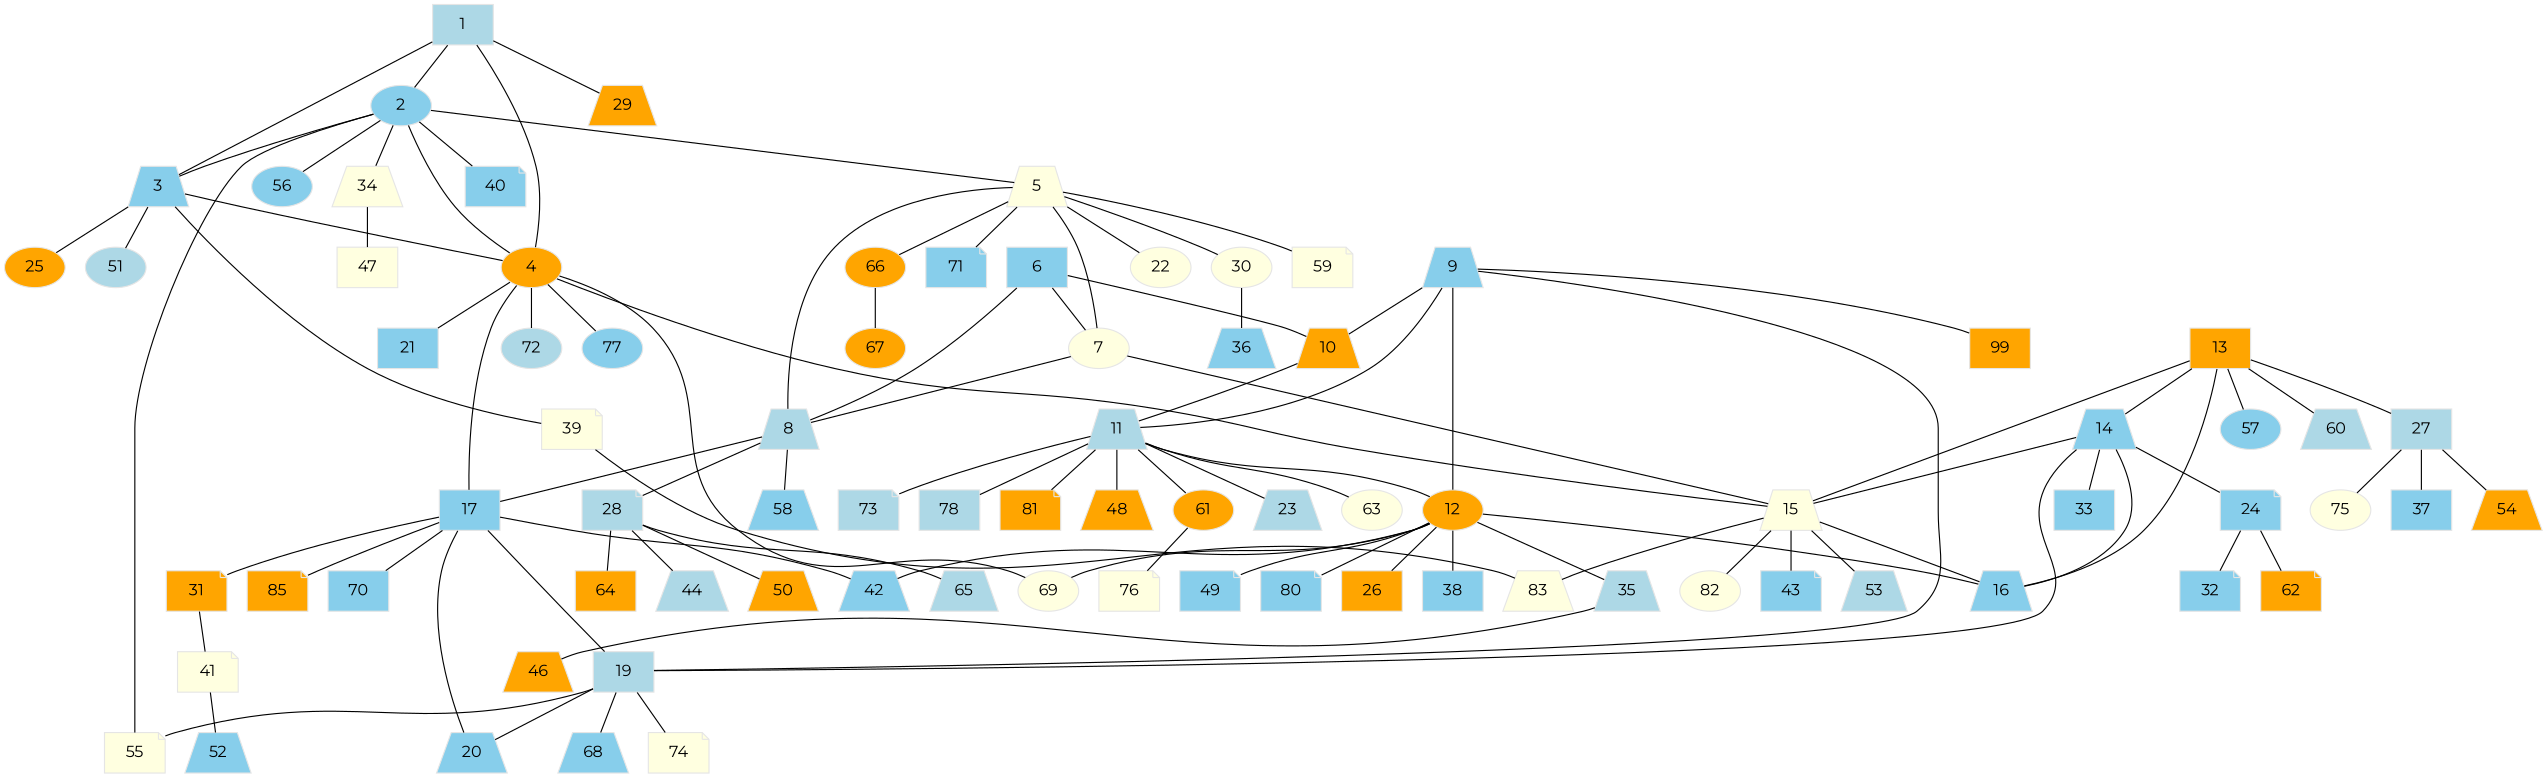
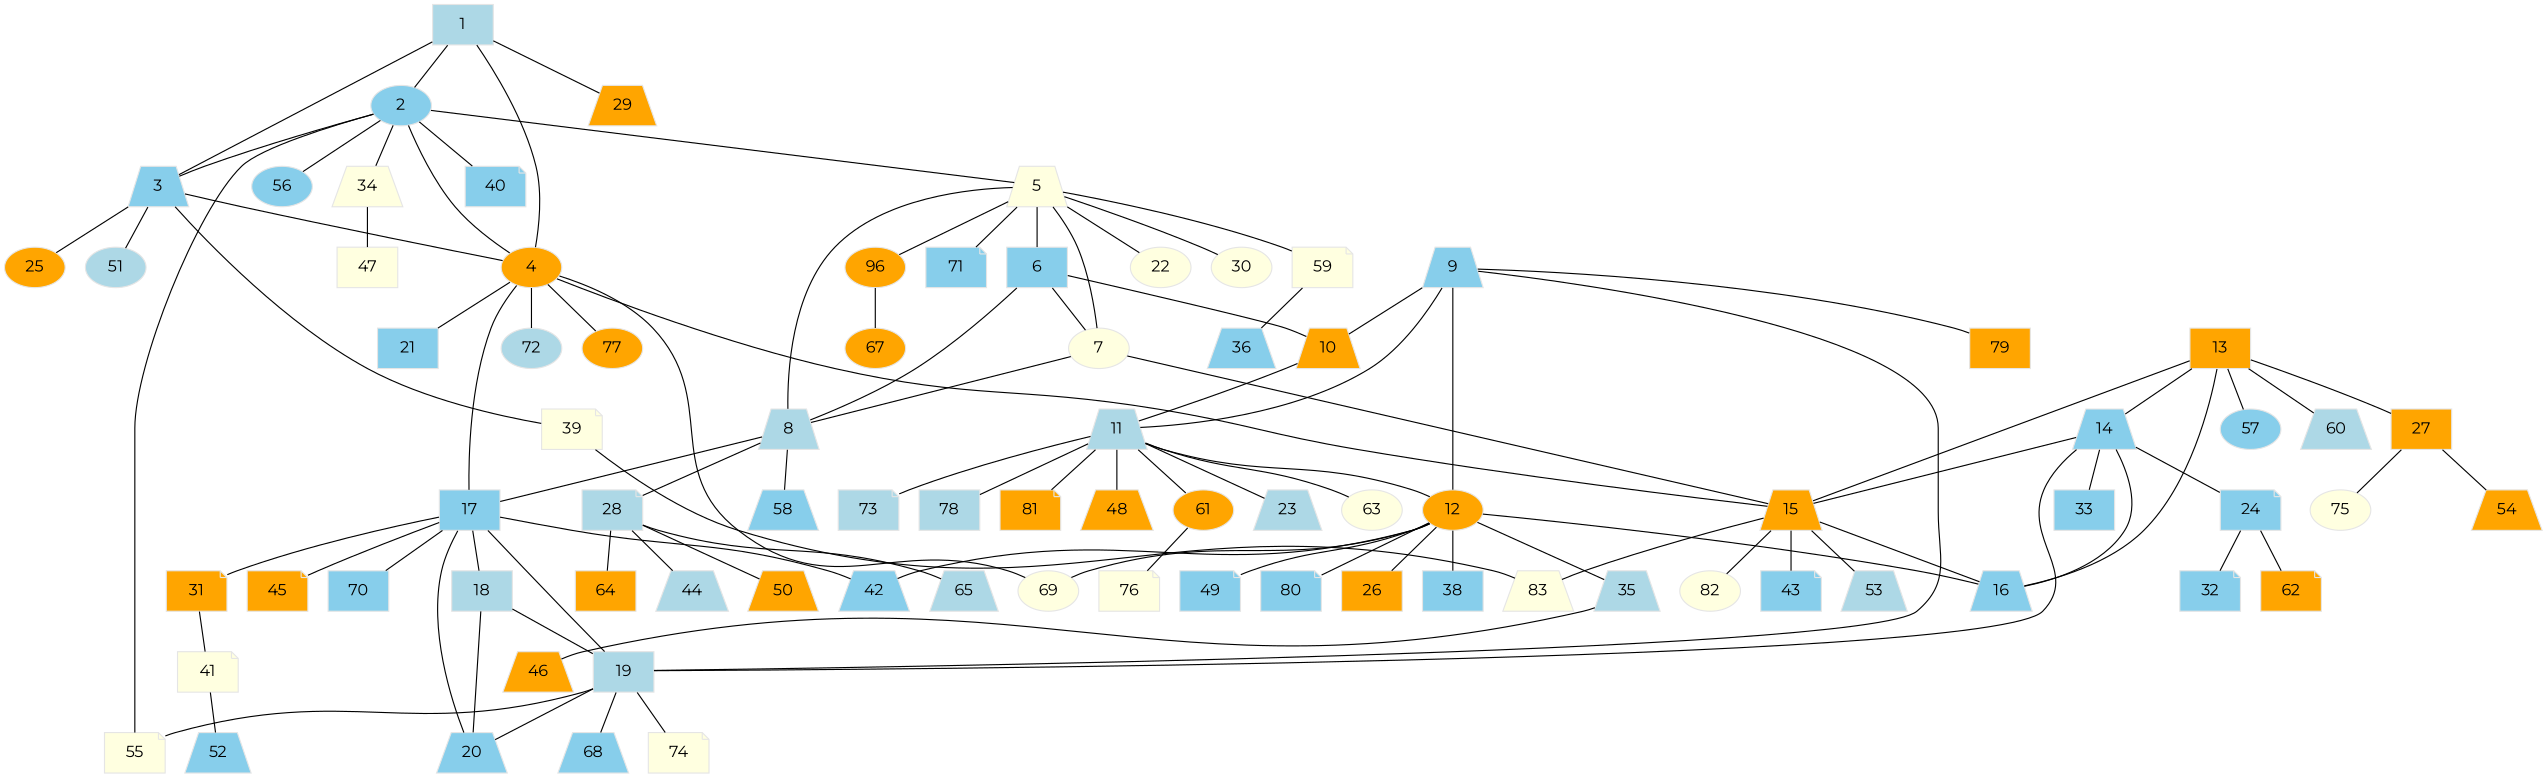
  graph {
    fontname=Montserrat
    node [color=gray90 fillcolor=skyblue fontname=Montserrat shape=trapezium style=filled]
    edge [fontname=Montserrat]
    1 [fillcolor=lightblue shape=box]
    2 [shape=ellipse]
    3
    4 [fillcolor=orange shape=ellipse]
    29 [fillcolor=orange]
    5 [fillcolor=lightyellow]
    34 [fillcolor=lightyellow]
    40 [shape=note]
    55 [fillcolor=lightyellow shape=note]
    56 [shape=ellipse]
    25 [fillcolor=orange shape=ellipse]
    39 [fillcolor=lightyellow shape=note]
    51 [fillcolor=lightblue shape=ellipse]
-   15 [fillcolor=lightyellow]
+   15 [fillcolor=orange]
    17 [shape=box]
    21 [shape=box]
    69 [fillcolor=lightyellow shape=ellipse]
    72 [fillcolor=lightblue shape=ellipse]
-   77 [shape=ellipse]
+   77 [fillcolor=orange shape=ellipse]
    10 [fillcolor=orange]
    9
    11 [fillcolor=lightblue]
    12 [fillcolor=orange shape=ellipse]
    19 [fillcolor=lightblue shape=box]
-   79 [fillcolor=orange shape=box label=99]
+   79 [fillcolor=orange shape=box]
    6 [shape=box]
    7 [fillcolor=lightyellow shape=ellipse]
    8 [fillcolor=lightblue]
    22 [fillcolor=lightyellow shape=ellipse]
    30 [fillcolor=lightyellow shape=ellipse]
    59 [fillcolor=lightyellow shape=note]
-   66 [fillcolor=orange shape=ellipse]
+   66 [fillcolor=orange shape=ellipse label=96]
    71 [shape=note]
    47 [fillcolor=lightyellow shape=box]
    83 [fillcolor=lightyellow]
    16
    43 [shape=note]
    53 [fillcolor=lightblue]
    82 [fillcolor=lightyellow shape=ellipse]
    42
+   18 [fillcolor=lightblue shape=box]
    20
    31 [fillcolor=orange shape=note]
-   45 [fillcolor=orange shape=note label=85]
+   45 [fillcolor=orange shape=note]
    70 [shape=box]
    28 [fillcolor=lightblue shape=note]
    58
    36
    67 [fillcolor=orange shape=ellipse]
    44 [fillcolor=lightblue]
    50 [fillcolor=orange]
    64 [fillcolor=orange shape=box]
    65 [fillcolor=lightblue]
    23 [fillcolor=lightblue]
    48 [fillcolor=orange]
    61 [fillcolor=orange shape=ellipse]
    63 [fillcolor=lightyellow shape=ellipse]
    73 [fillcolor=lightblue shape=note]
    78 [fillcolor=lightblue shape=box]
    81 [fillcolor=orange shape=note]
    26 [fillcolor=orange shape=box]
    35 [fillcolor=lightblue]
    38 [shape=box]
    49 [shape=note]
    80 [shape=note]
    68
    74 [fillcolor=lightyellow shape=note]
    76 [fillcolor=lightyellow shape=note]
    46 [fillcolor=orange]
    13 [fillcolor=orange shape=box]
    14
-   27 [fillcolor=lightblue shape=box]
+   27 [fillcolor=orange shape=box]
    57 [shape=ellipse]
    60 [fillcolor=lightblue]
    24 [shape=note]
    33 [shape=box]
-   37 [shape=box]
    54 [fillcolor=orange]
    75 [fillcolor=lightyellow shape=ellipse]
    32 [shape=note]
    62 [fillcolor=orange shape=note]
    41 [fillcolor=lightyellow shape=note]
    52
    1 -- 2
    1 -- 3
    1 -- 4
    1 -- 29
    2 -- 3
    2 -- 4
    2 -- 5
    2 -- 34
    2 -- 40
    2 -- 55
    2 -- 56
    3 -- 4
    3 -- 25
    3 -- 39
    3 -- 51
    4 -- 15
    4 -- 17
    4 -- 21
    4 -- 69
    4 -- 72
    4 -- 77
+   5 -- 6
    5 -- 7
    5 -- 8
    5 -- 22
    5 -- 30
    5 -- 59
    5 -- 66
    5 -- 71
    34 -- 47
    39 -- 83
    15 -- 83
    15 -- 16
    15 -- 43
    15 -- 53
    15 -- 82
    17 -- 19
    17 -- 42
+   17 -- 18
    17 -- 20
    17 -- 31
    17 -- 45
    17 -- 70
    10 -- 11
    9 -- 10
    9 -- 11
    9 -- 12
    9 -- 19
    9 -- 79
    11 -- 12
    11 -- 23
    11 -- 48
    11 -- 61
    11 -- 63
    11 -- 73
    11 -- 78
    11 -- 81
    12 -- 69
    12 -- 16
    12 -- 42
    12 -- 26
    12 -- 35
    12 -- 38
    12 -- 49
    12 -- 80
    19 -- 55
    19 -- 20
    19 -- 68
    19 -- 74
    6 -- 10
    6 -- 7
    6 -- 8
    7 -- 15
    7 -- 8
    8 -- 17
    8 -- 28
    8 -- 58
-   30 -- 36
+   59 -- 36
    66 -- 67
+   18 -- 19
+   18 -- 20
    31 -- 41
    28 -- 44
    28 -- 50
    28 -- 64
    28 -- 65
    61 -- 76
    35 -- 46
    13 -- 15
    13 -- 16
    13 -- 14
    13 -- 27
    13 -- 57
    13 -- 60
    14 -- 15
    14 -- 19
    14 -- 16
    14 -- 24
    14 -- 33
-   27 -- 37
    27 -- 54
    27 -- 75
    24 -- 32
    24 -- 62
    41 -- 52
  }
